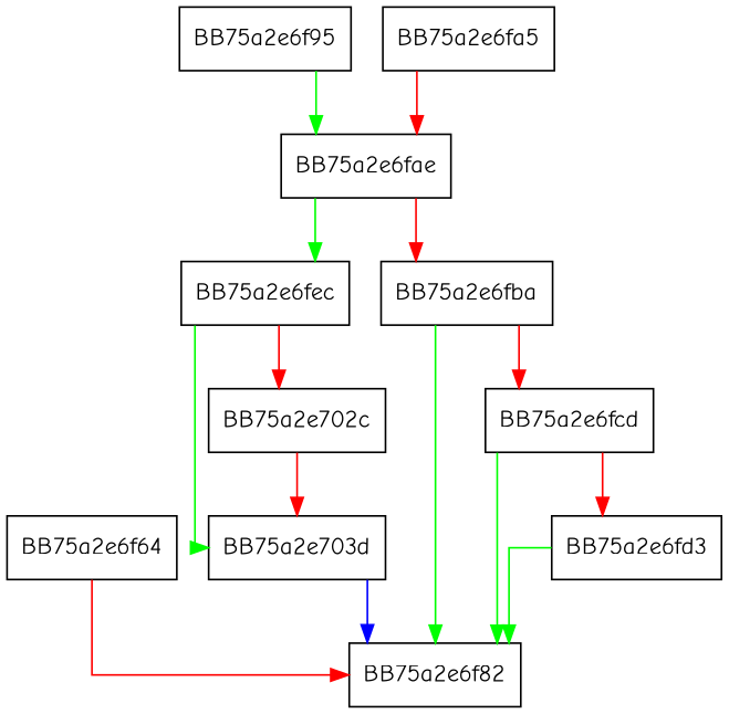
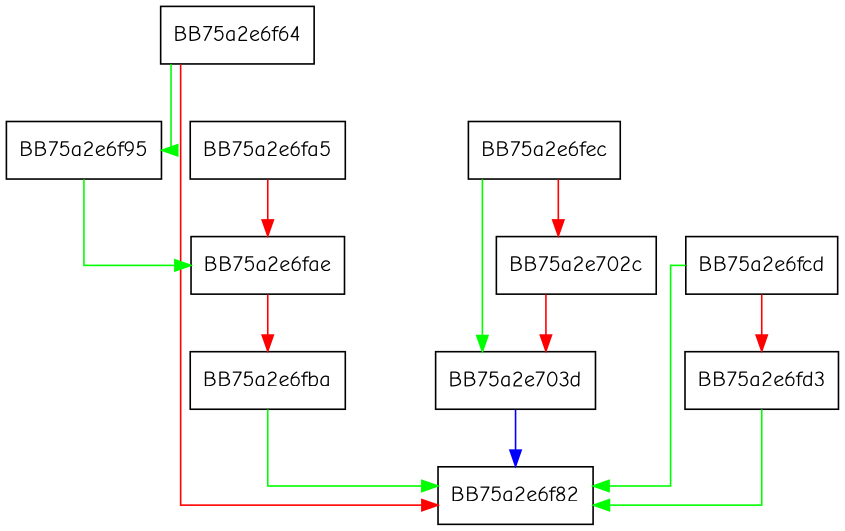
  digraph {
    fontname="Comic Neue"
    splines=ortho
    node [fontname="Comic Neue" shape=box]
    edge [color=green fontname="Comic Neue"]
    BB75a2e6f64
    BB75a2e6f95
    BB75a2e6f82
    BB75a2e6fae
    BB75a2e6fec
    BB75a2e6fba
    BB75a2e6fa5
    BB75a2e703d
    BB75a2e702c
    BB75a2e6fcd
    BB75a2e6fd3
+   BB75a2e6f64 -> BB75a2e6f95
    BB75a2e6f64 -> BB75a2e6f82 [color=red]
    BB75a2e6f95 -> BB75a2e6fae
-   BB75a2e6fae -> BB75a2e6fec
    BB75a2e6fae -> BB75a2e6fba [color=red]
    BB75a2e6fec -> BB75a2e703d
    BB75a2e6fec -> BB75a2e702c [color=red]
    BB75a2e6fba -> BB75a2e6f82
-   BB75a2e6fba -> BB75a2e6fcd [color=red]
    BB75a2e6fa5 -> BB75a2e6fae [color=red]
    BB75a2e703d -> BB75a2e6f82 [color=blue]
    BB75a2e702c -> BB75a2e703d [color=red]
    BB75a2e6fcd -> BB75a2e6f82
    BB75a2e6fcd -> BB75a2e6fd3 [color=red]
    BB75a2e6fd3 -> BB75a2e6f82
  }
